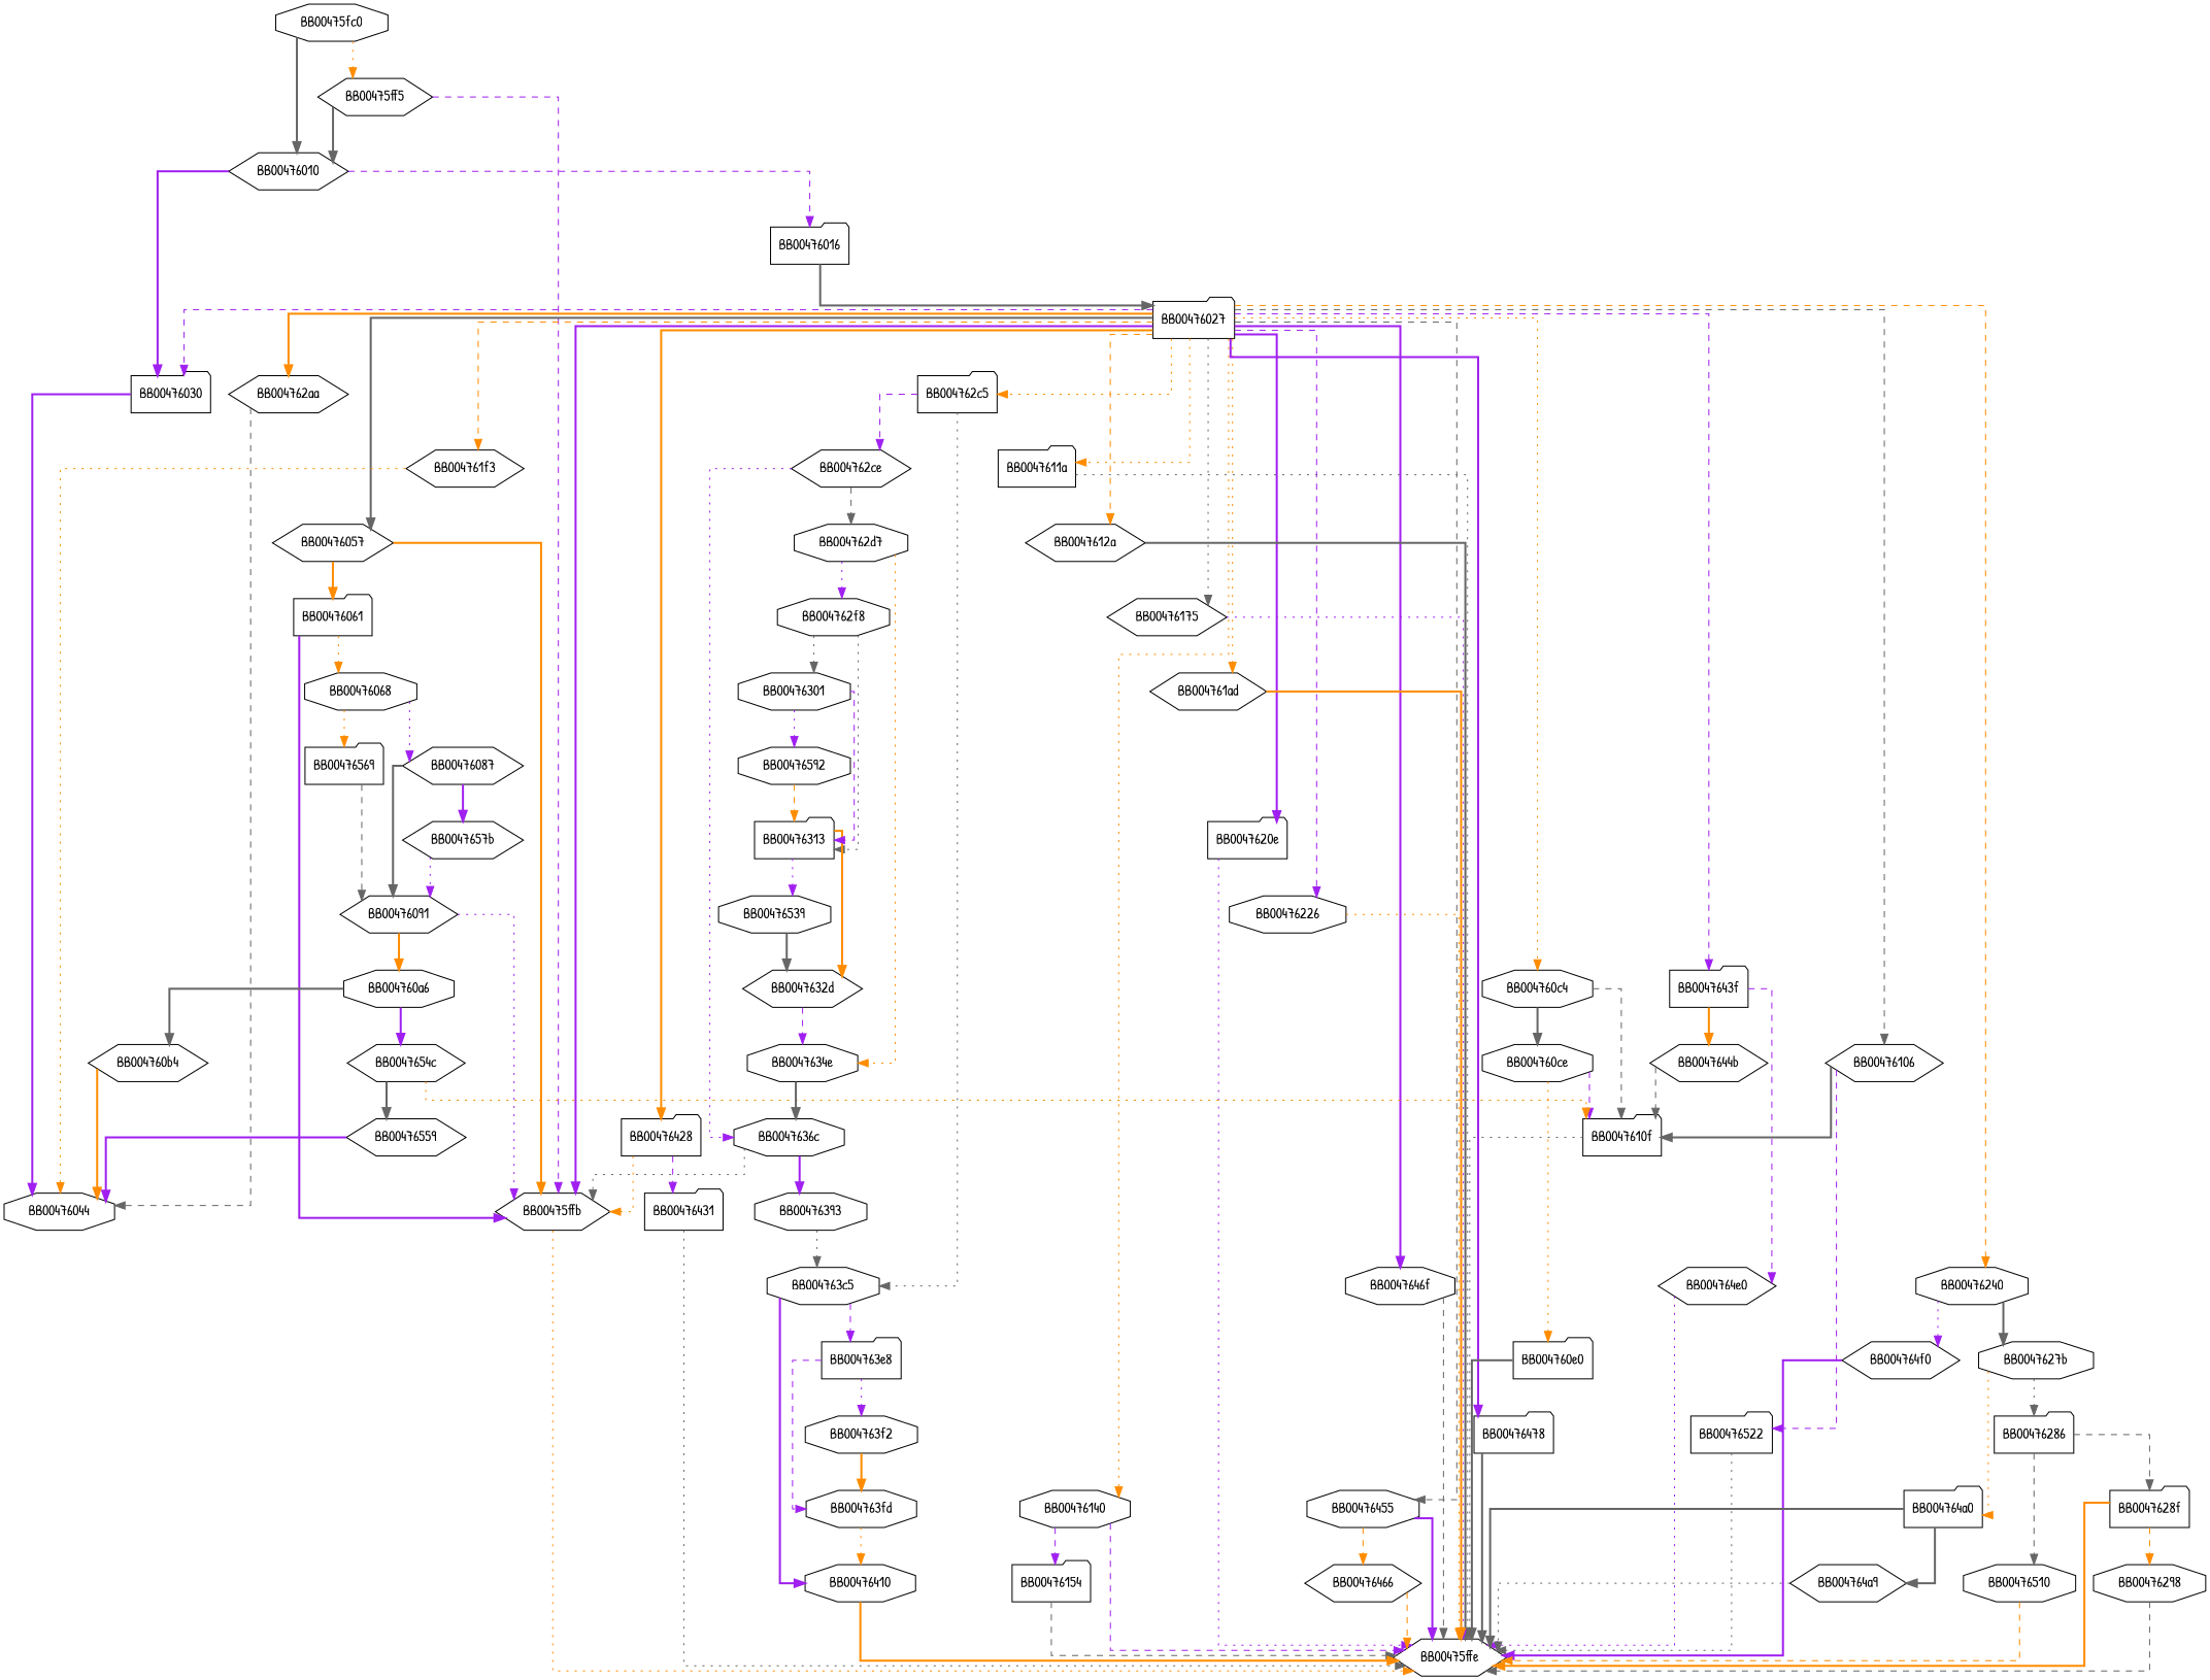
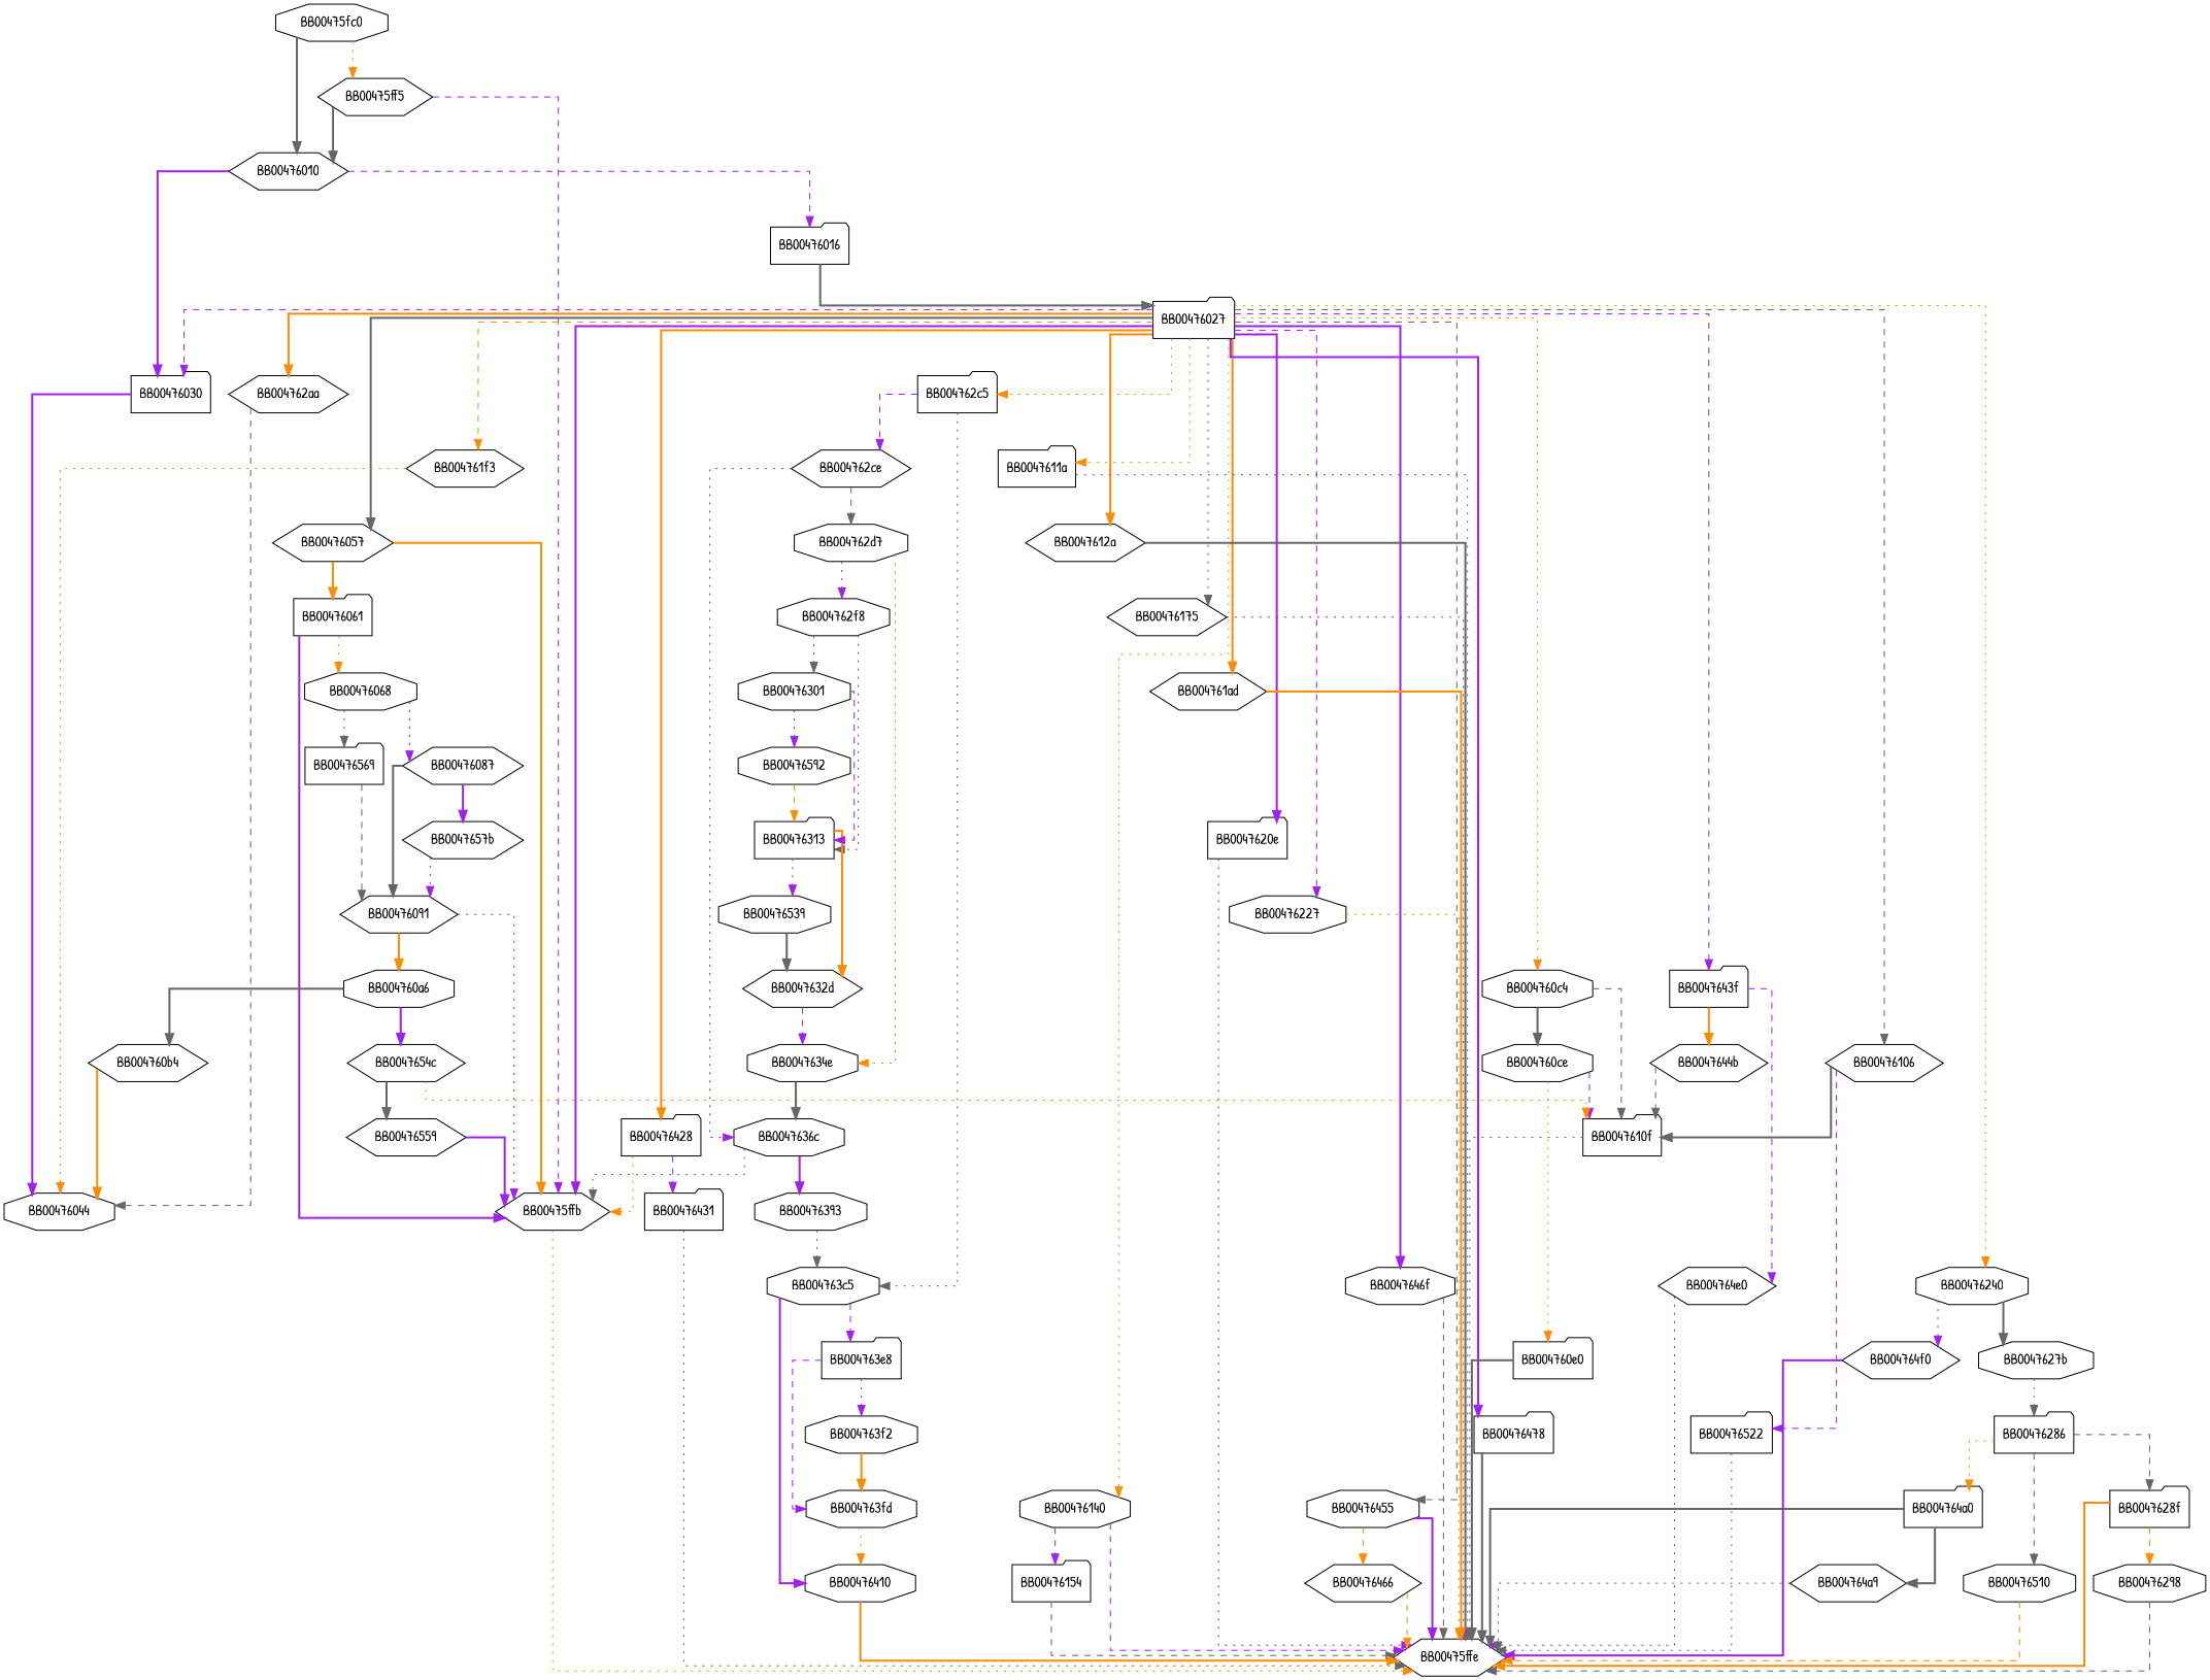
  digraph {
    fontname="Patrick Hand"
    splines=ortho
    node [fontname="Patrick Hand" shape=octagon]
    edge [color=purple fontname="Patrick Hand" style=bold]
    BB00476010 [shape=hexagon]
    BB00475fc0
    BB00475ff5 [shape=hexagon]
    BB00476030 [shape=folder]
    BB00476016 [shape=folder]
    BB00475ffb [shape=hexagon]
    BB00476044
    BB00476027 [shape=folder]
    BB00475ffe [shape=hexagon]
    BB00476057 [shape=hexagon]
    BB004760c4
    BB00476106 [shape=hexagon]
    BB0047611a [shape=folder]
    BB0047612a [shape=hexagon]
    BB00476140
    BB00476175 [shape=hexagon]
    BB004761ad [shape=hexagon]
    BB004761f3 [shape=hexagon]
    BB0047620e [shape=folder]
-   BB00476227 [label=BB00476226]
+   BB00476227
    BB00476240
    BB004762aa [shape=hexagon]
    BB004762c5 [shape=folder]
    BB00476428 [shape=folder]
    BB0047643f [shape=folder]
    BB00476455
    BB0047646f
    BB00476478 [shape=folder]
    BB00476061 [shape=folder]
    BB0047610f [shape=folder]
    BB004760ce
    BB00476522 [shape=folder]
    BB00476154 [shape=folder]
    BB004764f0 [shape=hexagon]
    BB0047627b
    BB004763c5
    BB004762ce [shape=hexagon]
    BB00476431 [shape=folder]
    BB004764e0 [shape=hexagon]
    BB0047644b [shape=hexagon]
    BB00476466 [shape=hexagon]
    BB00476068
    BB004760e0 [shape=folder]
    BB004764a0 [shape=folder]
    BB00476286 [shape=folder]
    BB00476410
    BB004763e8 [shape=folder]
    BB0047636c
    BB004762d7
    BB00476569 [shape=folder]
    BB00476087 [shape=hexagon]
    BB00476091 [shape=hexagon]
    BB0047657b [shape=hexagon]
    BB004760a6
    BB0047654c [shape=hexagon]
    BB004760b4 [shape=hexagon]
    BB00476559 [shape=hexagon]
    BB004764a9 [shape=hexagon]
    BB00476510
    BB0047628f [shape=folder]
    BB00476298
    BB004763fd
    BB004763f2
    BB00476393
    BB0047634e
    BB004762f8
    BB00476313 [shape=folder]
    BB00476301
    BB00476539
    BB0047632d [shape=hexagon]
    BB00476592
    BB00476010 -> BB00476030
    BB00476010 -> BB00476016 [style=dashed]
    BB00475fc0 -> BB00476010 [color=gray40]
    BB00475fc0 -> BB00475ff5 [color=darkorange style=dotted]
    BB00475ff5 -> BB00476010 [color=gray40]
    BB00475ff5 -> BB00475ffb [style=dashed]
    BB00476030 -> BB00476044
    BB00476016 -> BB00476027 [color=gray40]
    BB00475ffb -> BB00475ffe [color=darkorange style=dotted]
    BB00476027 -> BB00476030 [style=dashed]
    BB00476027 -> BB00475ffb
    BB00476027 -> BB00476057 [color=gray40]
    BB00476027 -> BB004760c4 [color=darkorange style=dotted]
    BB00476027 -> BB00476106 [color=gray40 style=dashed]
    BB00476027 -> BB0047611a [color=darkorange style=dotted]
-   BB00476027 -> BB0047612a [color=darkorange style=dashed]
+   BB00476027 -> BB0047612a [color=darkorange]
    BB00476027 -> BB00476140 [color=darkorange style=dotted]
    BB00476027 -> BB00476175 [color=gray40 style=dotted]
-   BB00476027 -> BB004761ad [color=darkorange style=dotted]
+   BB00476027 -> BB004761ad [color=darkorange]
    BB00476027 -> BB004761f3 [color=darkorange style=dashed]
    BB00476027 -> BB0047620e
    BB00476027 -> BB00476227 [style=dashed]
-   BB00476027 -> BB00476240 [color=darkorange style=dashed]
+   BB00476027 -> BB00476240 [color=darkorange style=dotted]
    BB00476027 -> BB004762aa [color=darkorange]
    BB00476027 -> BB004762c5 [color=darkorange style=dotted]
    BB00476027 -> BB00476428 [color=darkorange]
    BB00476027 -> BB0047643f [style=dashed]
    BB00476027 -> BB00476455 [color=gray40 style=dashed]
    BB00476027 -> BB0047646f
    BB00476027 -> BB00476478
    BB00476057 -> BB00475ffb [color=darkorange]
    BB00476057 -> BB00476061 [color=darkorange]
    BB004760c4 -> BB0047610f [color=gray40 style=dashed]
    BB004760c4 -> BB004760ce [color=gray40]
    BB00476106 -> BB0047610f [color=gray40]
    BB00476106 -> BB00476522 [style=dashed]
    BB0047611a -> BB00475ffe [color=gray40 style=dotted]
    BB0047612a -> BB00475ffe [color=gray40]
    BB00476140 -> BB00475ffe [style=dashed]
    BB00476140 -> BB00476154 [style=dashed]
    BB00476175 -> BB00475ffe [style=dotted]
    BB004761ad -> BB00475ffe [color=darkorange]
    BB004761f3 -> BB00476044 [color=darkorange style=dotted]
    BB0047620e -> BB00475ffe [style=dotted]
    BB00476227 -> BB00475ffe [color=darkorange style=dotted]
    BB00476240 -> BB004764f0 [style=dotted]
    BB00476240 -> BB0047627b [color=gray40]
    BB004762aa -> BB00476044 [color=gray40 style=dashed]
    BB004762c5 -> BB004763c5 [color=gray40 style=dotted]
    BB004762c5 -> BB004762ce [style=dashed]
    BB00476428 -> BB00475ffb [color=darkorange style=dotted]
    BB00476428 -> BB00476431 [style=dashed]
    BB0047643f -> BB004764e0 [style=dashed]
    BB0047643f -> BB0047644b [color=darkorange]
    BB00476455 -> BB00475ffe
    BB00476455 -> BB00476466 [color=darkorange style=dashed]
    BB0047646f -> BB00475ffe [color=gray40 style=dashed]
    BB00476478 -> BB00475ffe [color=gray40]
    BB00476061 -> BB00475ffb
    BB00476061 -> BB00476068 [color=darkorange style=dotted]
    BB0047610f -> BB00475ffe [color=gray40 style=dotted]
    BB004760ce -> BB0047610f [style=dashed]
    BB004760ce -> BB004760e0 [color=darkorange style=dotted]
    BB00476522 -> BB00475ffe [color=gray40 style=dotted]
    BB00476154 -> BB00475ffe [color=gray40 style=dashed]
    BB004764f0 -> BB00475ffe
-   BB0047627b -> BB004764a0 [color=darkorange style=dotted]
+   BB00476286 -> BB004764a0 [color=darkorange style=dotted]
    BB0047627b -> BB00476286 [color=gray40 style=dotted]
    BB004763c5 -> BB00476410
    BB004763c5 -> BB004763e8 [style=dashed]
    BB004762ce -> BB0047636c [style=dotted]
    BB004762ce -> BB004762d7 [color=gray40 style=dashed]
    BB00476431 -> BB00475ffe [color=gray40 style=dotted]
    BB004764e0 -> BB00475ffe [style=dotted]
    BB0047644b -> BB0047610f [color=gray40 style=dashed]
    BB00476466 -> BB00475ffe [color=darkorange style=dashed]
-   BB00476068 -> BB00476569 [color=darkorange style=dotted]
+   BB00476068 -> BB00476569 [color=gray40 style=dotted]
    BB00476068 -> BB00476087 [style=dotted]
    BB004760e0 -> BB00475ffe [color=gray40]
    BB004764a0 -> BB00475ffe [color=gray40]
    BB004764a0 -> BB004764a9 [color=gray40]
    BB00476286 -> BB00476510 [color=gray40 style=dashed]
    BB00476286 -> BB0047628f [color=gray40 style=dashed]
    BB00476410 -> BB00475ffe [color=darkorange]
    BB004763e8 -> BB004763fd [style=dashed]
    BB004763e8 -> BB004763f2 [style=dotted]
    BB0047636c -> BB00475ffb [color=gray40 style=dotted]
    BB0047636c -> BB00476393
    BB004762d7 -> BB0047634e [color=darkorange style=dotted]
    BB004762d7 -> BB004762f8 [style=dotted]
    BB00476569 -> BB00476091 [color=gray40 style=dashed]
    BB00476087 -> BB00476091 [color=gray40]
    BB00476087 -> BB0047657b
    BB00476091 -> BB00475ffb [style=dotted]
    BB00476091 -> BB004760a6 [color=darkorange]
    BB0047657b -> BB00476091 [style=dotted]
    BB004760a6 -> BB0047654c
    BB004760a6 -> BB004760b4 [color=gray40]
    BB0047654c -> BB0047610f [color=darkorange style=dotted]
    BB0047654c -> BB00476559 [color=gray40]
    BB004760b4 -> BB00476044 [color=darkorange]
-   BB00476559 -> BB00476044
+   BB00476559 -> BB00475ffb
    BB004764a9 -> BB00475ffe [color=gray40 style=dotted]
    BB00476510 -> BB00475ffe [color=darkorange style=dashed]
    BB0047628f -> BB00475ffe [color=darkorange]
    BB0047628f -> BB00476298 [color=darkorange style=dashed]
    BB00476298 -> BB00475ffe [color=gray40 style=dashed]
    BB004763fd -> BB00476410 [color=darkorange style=dotted]
    BB004763f2 -> BB004763fd [color=darkorange]
    BB00476393 -> BB004763c5 [color=gray40 style=dotted]
    BB0047634e -> BB0047636c [color=gray40]
    BB004762f8 -> BB00476313 [color=gray40 style=dotted]
    BB004762f8 -> BB00476301 [color=gray40 style=dotted]
    BB00476313 -> BB00476539 [style=dotted]
    BB00476313 -> BB0047632d [color=darkorange]
    BB00476301 -> BB00476313 [style=dashed]
    BB00476301 -> BB00476592 [style=dotted]
    BB00476539 -> BB0047632d [color=gray40]
    BB0047632d -> BB0047634e [style=dashed]
    BB00476592 -> BB00476313 [color=darkorange style=dashed]
  }
